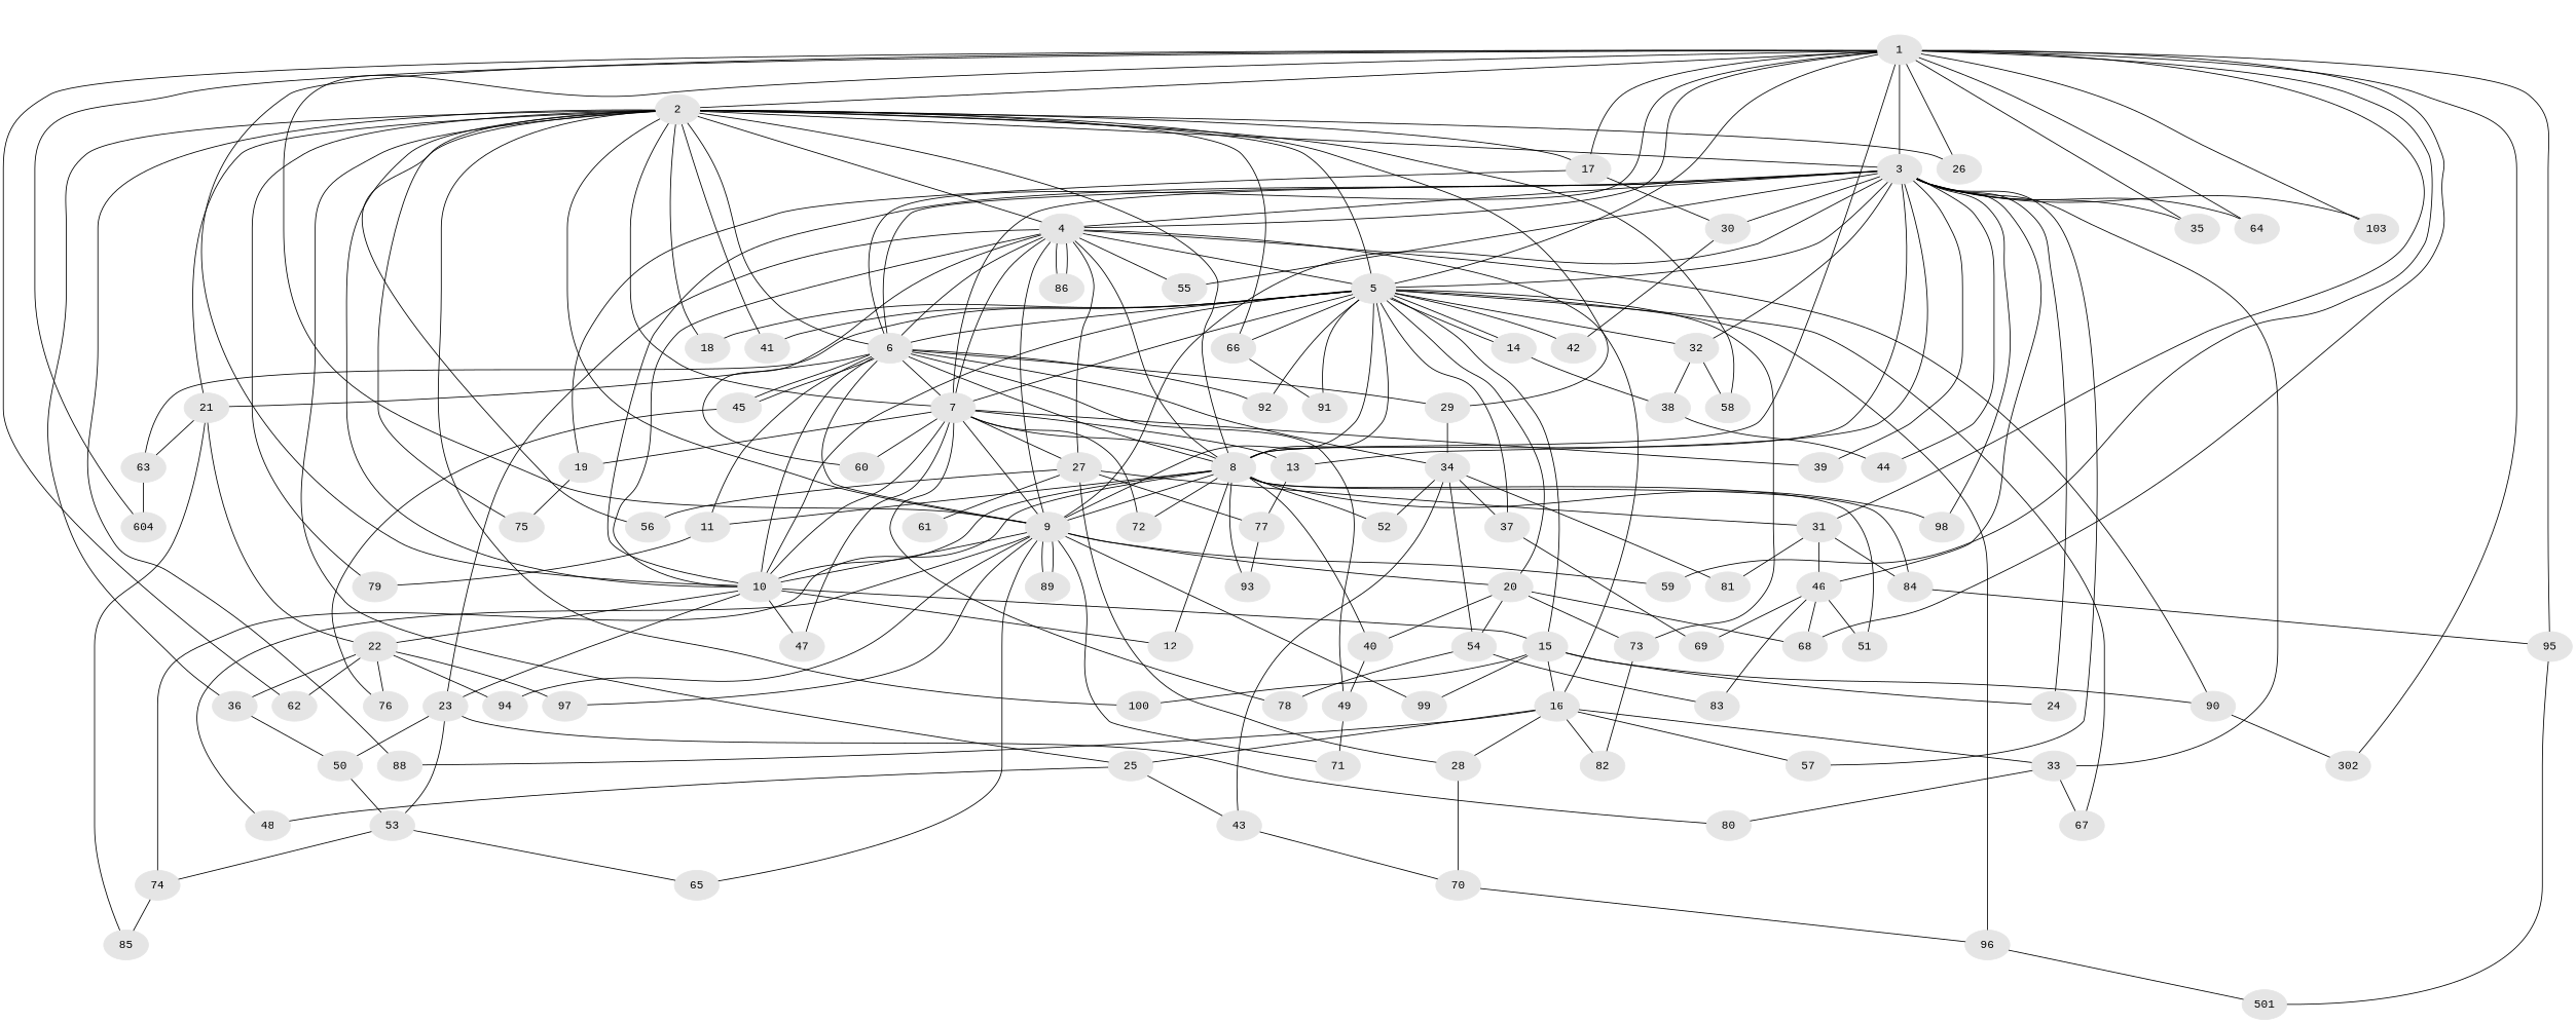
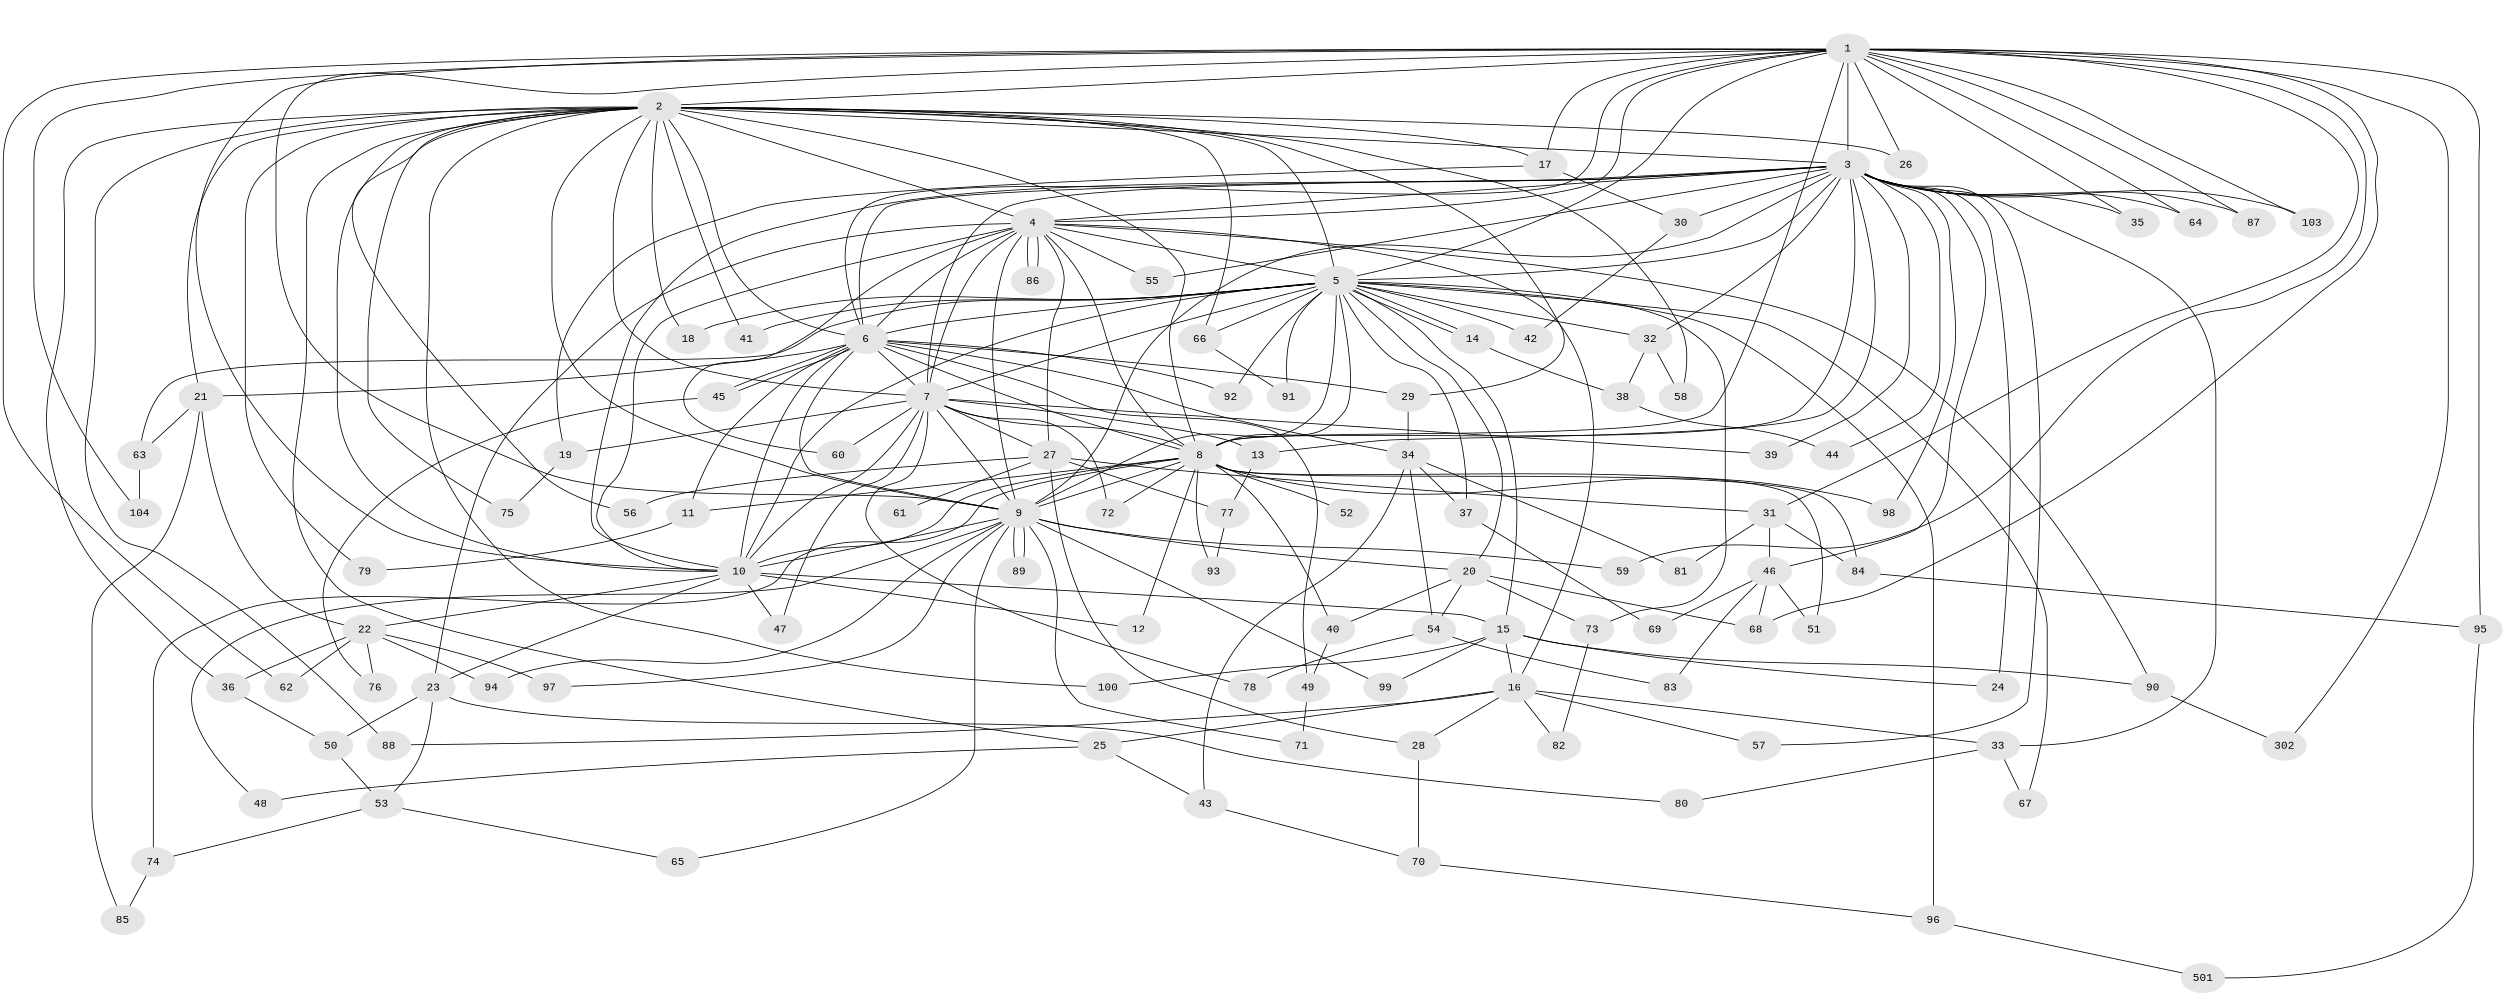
  graph {
    fontname="Liberation Mono"
    node [color=gray90 fontname="Liberation Mono" style=filled]
    edge [fontname="Liberation Mono"]
    1
    2
    3
    4
    5
    6
    8
    9
    10
    17
    26
    31
    35
    59
    62
    64
    68
+   87
    95
    n20 [label=302]
    103
-   104 [label=604]
+   104
    7
    18
    21
    25
    29
    36
    41
    56
    58
    66
    75
    79
    88
    100
    13
    24
    30
    32
    33
    39
    44
    46
    55
    57
    98
    16
    23
    27
    60
    86
    90
    14
    15
    20
    37
    42
    63
    67
    73
    91
    92
    96
    11
    34
    45
    49
    19
    47
    72
    78
    12
    40
    51
    52
    74
    84
    93
    48
    65
    71
    89
    94
    97
    99
    22
    81
    n89 [label=501]
    85
    43
    50
    77
    38
    80
    69
    83
    28
    82
    53
    61
    54
    76
    70
    1 -- 2
    1 -- 3
    1 -- 4
    1 -- 5
    1 -- 6
    1 -- 8
    1 -- 9
    1 -- 10
    1 -- 17
    1 -- 26
    1 -- 31
    1 -- 35
    1 -- 59
    1 -- 62
    1 -- 64
    1 -- 68
+   1 -- 87
    1 -- 95
    1 -- n20
    1 -- 103
    1 -- 104
    2 -- 3
    2 -- 4
    2 -- 5
    2 -- 6
    2 -- 8
    2 -- 9
    2 -- 10
    2 -- 17
    2 -- 26
    2 -- 7
    2 -- 18
    2 -- 21
    2 -- 25
    2 -- 29
    2 -- 36
    2 -- 41
    2 -- 56
    2 -- 58
    2 -- 66
    2 -- 75
    2 -- 79
    2 -- 88
    2 -- 100
    3 -- 4
    3 -- 5
    3 -- 6
    3 -- 8
    3 -- 9
    3 -- 10
    3 -- 35
    3 -- 64
+   3 -- 87
    3 -- 103
    3 -- 7
    3 -- 13
    3 -- 24
    3 -- 30
    3 -- 32
    3 -- 33
    3 -- 39
    3 -- 44
    3 -- 46
    3 -- 55
    3 -- 57
    3 -- 98
    4 -- 5
    4 -- 6
    4 -- 8
    4 -- 9
    4 -- 10
    4 -- 7
    4 -- 55
    4 -- 16
    4 -- 23
    4 -- 27
    4 -- 60
    4 -- 86
    4 -- 86
    4 -- 90
    5 -- 6
    5 -- 8
    5 -- 9
    5 -- 10
    5 -- 7
    5 -- 18
    5 -- 41
    5 -- 66
    5 -- 32
    5 -- 14
    5 -- 14
    5 -- 15
    5 -- 20
    5 -- 37
    5 -- 42
    5 -- 63
    5 -- 67
    5 -- 73
    5 -- 91
    5 -- 92
    5 -- 96
    6 -- 8
    6 -- 9
    6 -- 10
    6 -- 7
    6 -- 21
    6 -- 29
    6 -- 92
    6 -- 11
    6 -- 34
    6 -- 45
    6 -- 45
    6 -- 49
    8 -- 9
    8 -- 10
    8 -- 98
    8 -- 11
    8 -- 72
    8 -- 12
    8 -- 40
    8 -- 51
    8 -- 52
    8 -- 74
    8 -- 84
    8 -- 93
    9 -- 10
    9 -- 59
    9 -- 20
    9 -- 48
    9 -- 65
    9 -- 71
    9 -- 89
    9 -- 89
    9 -- 94
    9 -- 97
    9 -- 99
    10 -- 23
    10 -- 15
    10 -- 47
    10 -- 12
    10 -- 22
    17 -- 30
    17 -- 19
    31 -- 46
    31 -- 84
    31 -- 81
    95 -- n89
    7 -- 8
    7 -- 9
    7 -- 10
    7 -- 13
    7 -- 39
    7 -- 27
    7 -- 60
    7 -- 19
    7 -- 47
    7 -- 72
    7 -- 78
    21 -- 63
    21 -- 22
    21 -- 85
    25 -- 48
    25 -- 43
    29 -- 34
    36 -- 50
    66 -- 91
    13 -- 77
    30 -- 42
    32 -- 58
    32 -- 38
    33 -- 67
    33 -- 80
    46 -- 68
    46 -- 51
    46 -- 69
    46 -- 83
    16 -- 25
    16 -- 88
    16 -- 33
    16 -- 57
    16 -- 28
    16 -- 82
    23 -- 50
    23 -- 80
    23 -- 53
    27 -- 31
    27 -- 56
    27 -- 77
    27 -- 28
    27 -- 61
    90 -- n20
    14 -- 38
    15 -- 100
    15 -- 24
    15 -- 16
    15 -- 90
    15 -- 99
    20 -- 68
    20 -- 73
    20 -- 40
    20 -- 54
    37 -- 69
    63 -- 104
    73 -- 82
    96 -- n89
    11 -- 79
    34 -- 37
-   34 -- 52
    34 -- 81
    34 -- 43
    34 -- 54
    45 -- 76
    49 -- 71
    19 -- 75
    40 -- 49
    74 -- 85
    84 -- 95
    22 -- 62
    22 -- 36
    22 -- 94
    22 -- 97
    22 -- 76
    43 -- 70
    50 -- 53
    77 -- 93
    38 -- 44
    28 -- 70
    53 -- 74
    53 -- 65
    54 -- 78
    54 -- 83
    70 -- 96
  }
